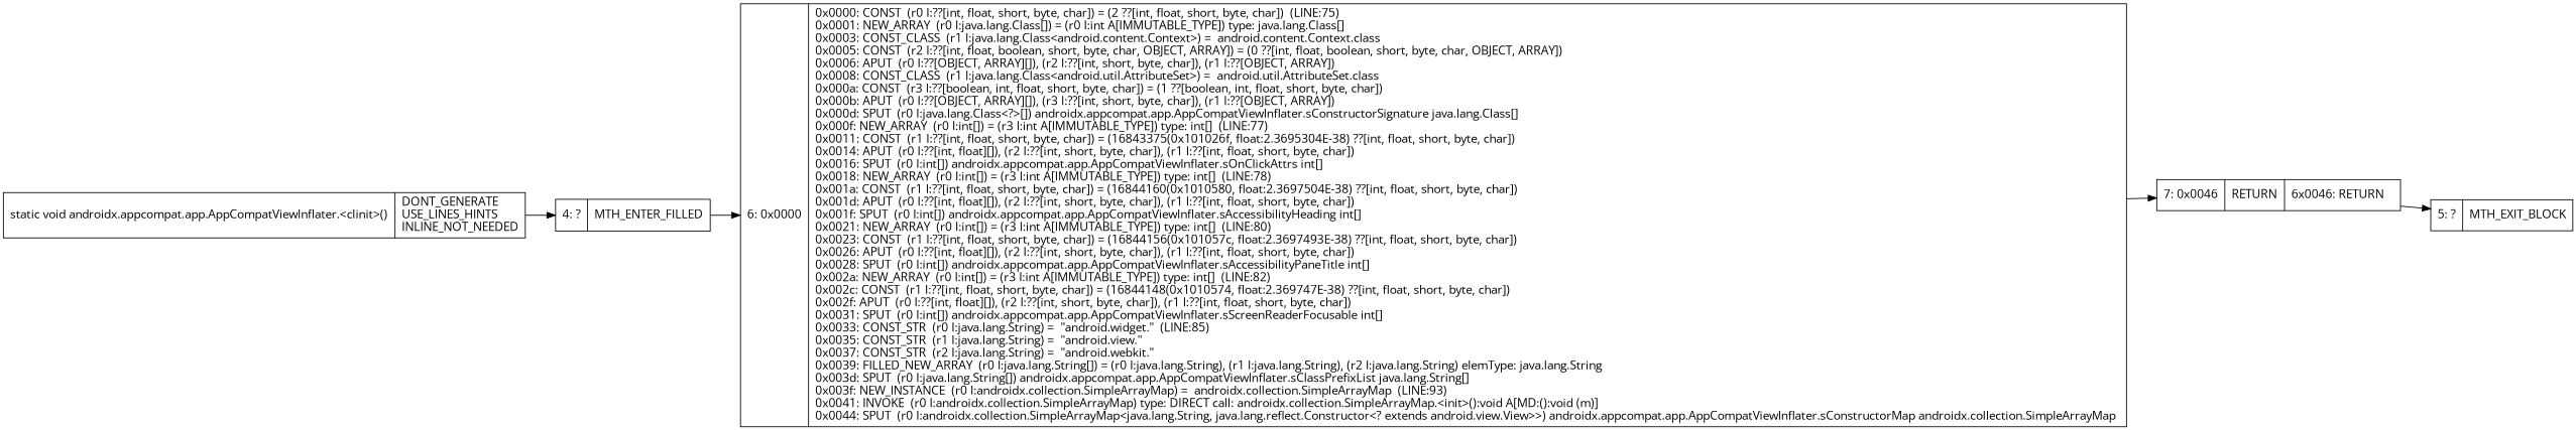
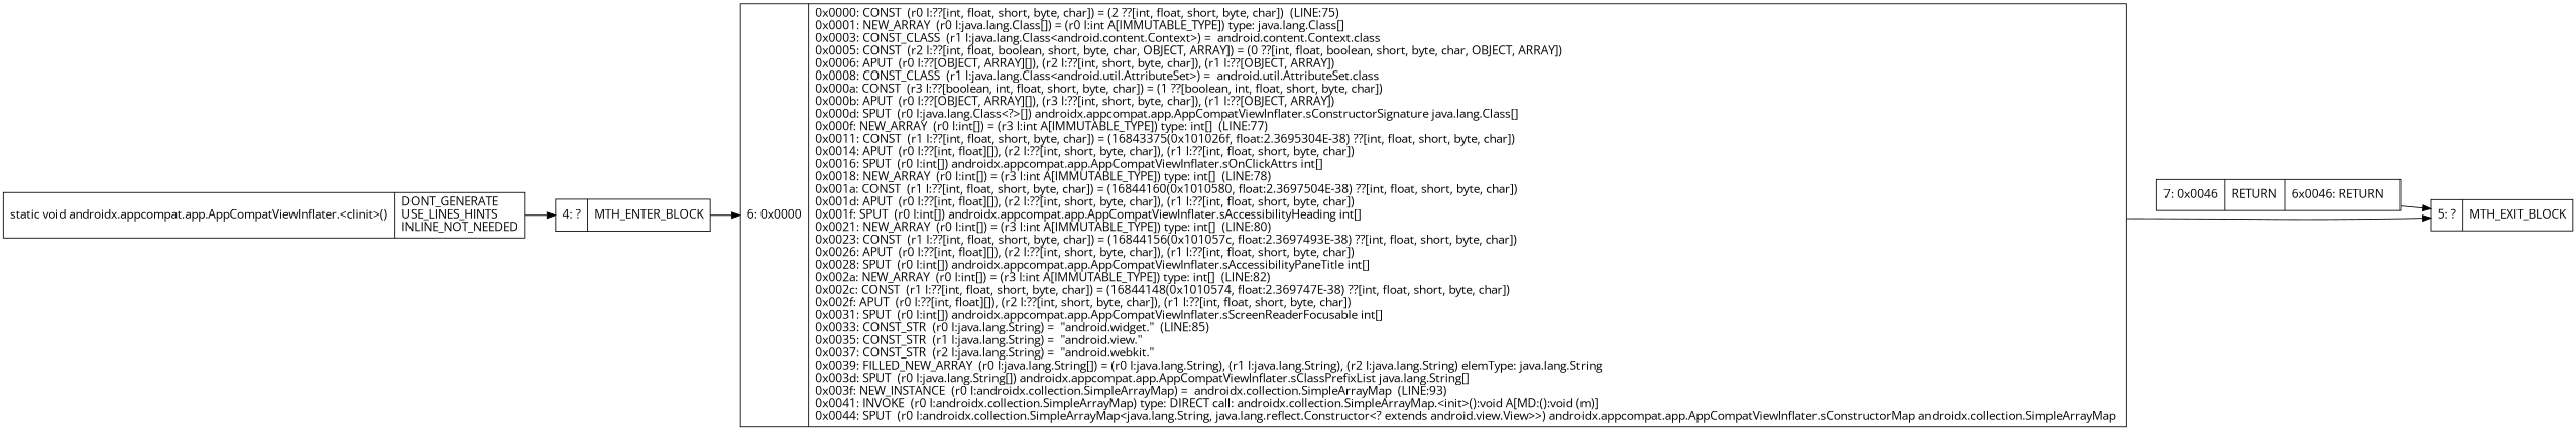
  digraph {
    fontname="Open Sans"
    rankdir=LR
    node [fontname="Open Sans" shape=record]
    edge [fontname="Open Sans"]
-   n1 [label="{4\:\ ?|MTH_ENTER_FILLED\l}"]
+   n1 [label="{4\:\ ?|MTH_ENTER_BLOCK\l}"]
    n2 [label="{6\:\ 0x0000|0x0000: CONST  (r0 I:??[int, float, short, byte, char]) = (2 ??[int, float, short, byte, char])  (LINE:75)\l0x0001: NEW_ARRAY  (r0 I:java.lang.Class[]) = (r0 I:int A[IMMUTABLE_TYPE]) type: java.lang.Class[] \l0x0003: CONST_CLASS  (r1 I:java.lang.Class\<android.content.Context\>) =  android.content.Context.class \l0x0005: CONST  (r2 I:??[int, float, boolean, short, byte, char, OBJECT, ARRAY]) = (0 ??[int, float, boolean, short, byte, char, OBJECT, ARRAY]) \l0x0006: APUT  (r0 I:??[OBJECT, ARRAY][]), (r2 I:??[int, short, byte, char]), (r1 I:??[OBJECT, ARRAY]) \l0x0008: CONST_CLASS  (r1 I:java.lang.Class\<android.util.AttributeSet\>) =  android.util.AttributeSet.class \l0x000a: CONST  (r3 I:??[boolean, int, float, short, byte, char]) = (1 ??[boolean, int, float, short, byte, char]) \l0x000b: APUT  (r0 I:??[OBJECT, ARRAY][]), (r3 I:??[int, short, byte, char]), (r1 I:??[OBJECT, ARRAY]) \l0x000d: SPUT  (r0 I:java.lang.Class\<?\>[]) androidx.appcompat.app.AppCompatViewInflater.sConstructorSignature java.lang.Class[] \l0x000f: NEW_ARRAY  (r0 I:int[]) = (r3 I:int A[IMMUTABLE_TYPE]) type: int[]  (LINE:77)\l0x0011: CONST  (r1 I:??[int, float, short, byte, char]) = (16843375(0x101026f, float:2.3695304E\-38) ??[int, float, short, byte, char]) \l0x0014: APUT  (r0 I:??[int, float][]), (r2 I:??[int, short, byte, char]), (r1 I:??[int, float, short, byte, char]) \l0x0016: SPUT  (r0 I:int[]) androidx.appcompat.app.AppCompatViewInflater.sOnClickAttrs int[] \l0x0018: NEW_ARRAY  (r0 I:int[]) = (r3 I:int A[IMMUTABLE_TYPE]) type: int[]  (LINE:78)\l0x001a: CONST  (r1 I:??[int, float, short, byte, char]) = (16844160(0x1010580, float:2.3697504E\-38) ??[int, float, short, byte, char]) \l0x001d: APUT  (r0 I:??[int, float][]), (r2 I:??[int, short, byte, char]), (r1 I:??[int, float, short, byte, char]) \l0x001f: SPUT  (r0 I:int[]) androidx.appcompat.app.AppCompatViewInflater.sAccessibilityHeading int[] \l0x0021: NEW_ARRAY  (r0 I:int[]) = (r3 I:int A[IMMUTABLE_TYPE]) type: int[]  (LINE:80)\l0x0023: CONST  (r1 I:??[int, float, short, byte, char]) = (16844156(0x101057c, float:2.3697493E\-38) ??[int, float, short, byte, char]) \l0x0026: APUT  (r0 I:??[int, float][]), (r2 I:??[int, short, byte, char]), (r1 I:??[int, float, short, byte, char]) \l0x0028: SPUT  (r0 I:int[]) androidx.appcompat.app.AppCompatViewInflater.sAccessibilityPaneTitle int[] \l0x002a: NEW_ARRAY  (r0 I:int[]) = (r3 I:int A[IMMUTABLE_TYPE]) type: int[]  (LINE:82)\l0x002c: CONST  (r1 I:??[int, float, short, byte, char]) = (16844148(0x1010574, float:2.369747E\-38) ??[int, float, short, byte, char]) \l0x002f: APUT  (r0 I:??[int, float][]), (r2 I:??[int, short, byte, char]), (r1 I:??[int, float, short, byte, char]) \l0x0031: SPUT  (r0 I:int[]) androidx.appcompat.app.AppCompatViewInflater.sScreenReaderFocusable int[] \l0x0033: CONST_STR  (r0 I:java.lang.String) =  \"android.widget.\"  (LINE:85)\l0x0035: CONST_STR  (r1 I:java.lang.String) =  \"android.view.\" \l0x0037: CONST_STR  (r2 I:java.lang.String) =  \"android.webkit.\" \l0x0039: FILLED_NEW_ARRAY  (r0 I:java.lang.String[]) = (r0 I:java.lang.String), (r1 I:java.lang.String), (r2 I:java.lang.String) elemType: java.lang.String \l0x003d: SPUT  (r0 I:java.lang.String[]) androidx.appcompat.app.AppCompatViewInflater.sClassPrefixList java.lang.String[] \l0x003f: NEW_INSTANCE  (r0 I:androidx.collection.SimpleArrayMap) =  androidx.collection.SimpleArrayMap  (LINE:93)\l0x0041: INVOKE  (r0 I:androidx.collection.SimpleArrayMap) type: DIRECT call: androidx.collection.SimpleArrayMap.\<init\>():void A[MD:():void (m)]\l0x0044: SPUT  (r0 I:androidx.collection.SimpleArrayMap\<java.lang.String, java.lang.reflect.Constructor\<? extends android.view.View\>\>) androidx.appcompat.app.AppCompatViewInflater.sConstructorMap androidx.collection.SimpleArrayMap \l}"]
    n3 [label="{7\:\ 0x0046|RETURN\l|6x0046: RETURN   \l}"]
    n4 [label="{5\:\ ?|MTH_EXIT_BLOCK\l}"]
    n5 [label="{static void androidx.appcompat.app.AppCompatViewInflater.\<clinit\>()  | DONT_GENERATE\lUSE_LINES_HINTS\lINLINE_NOT_NEEDED\l}"]
    n1 -> n2
-   n2 -> n3
+   n2 -> n4
    n3 -> n4
    n5 -> n1
  }
